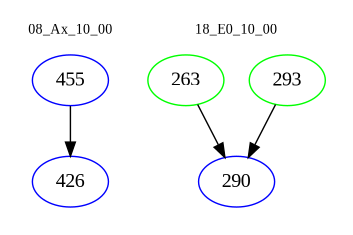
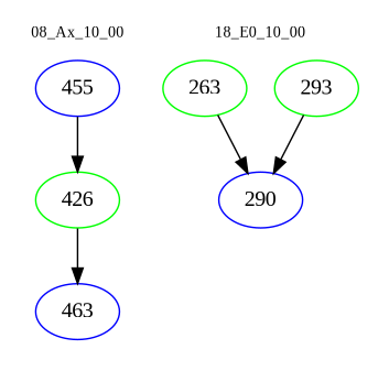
  digraph {
    fontname="Liberation Serif"
    node [color=blue fontname="Liberation Serif"]
    edge [color=black fontname="Liberation Serif"]
    n1 [label=455]
-   n2 [label=426]
+   n2 [color=green label=426]
+   n3 [label=463]
    n4 [color=green label=293]
    n5 [color=green label=263]
    n6 [label=290]
    subgraph cluster_1 {
      color=white
      fontsize=10
      label="08_Ax_10_00"
      n1
      n2
+     n3
    }
    subgraph cluster_2 {
      color=white
      fontsize=10
      label="18_E0_10_00"
      n4
      n5
      n6
    }
    n1 -> n2
+   n2 -> n3
    n4 -> n6
    n5 -> n6
  }
